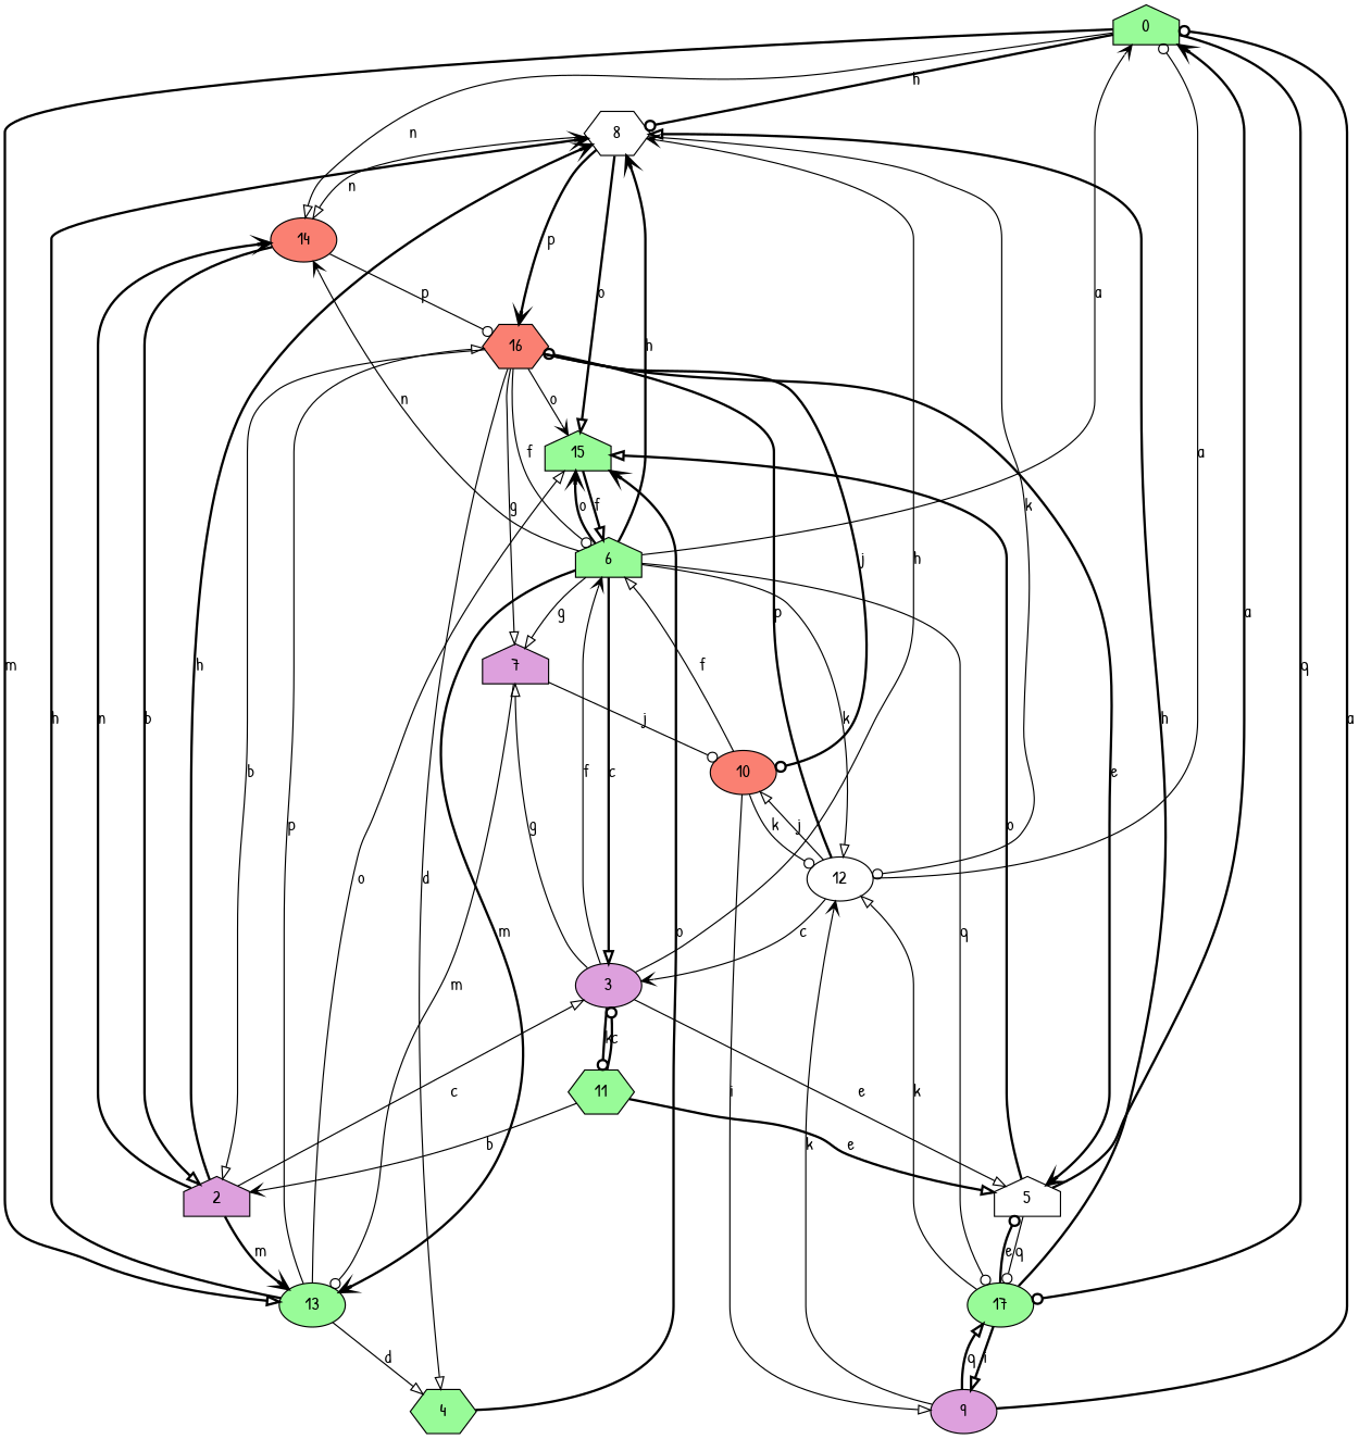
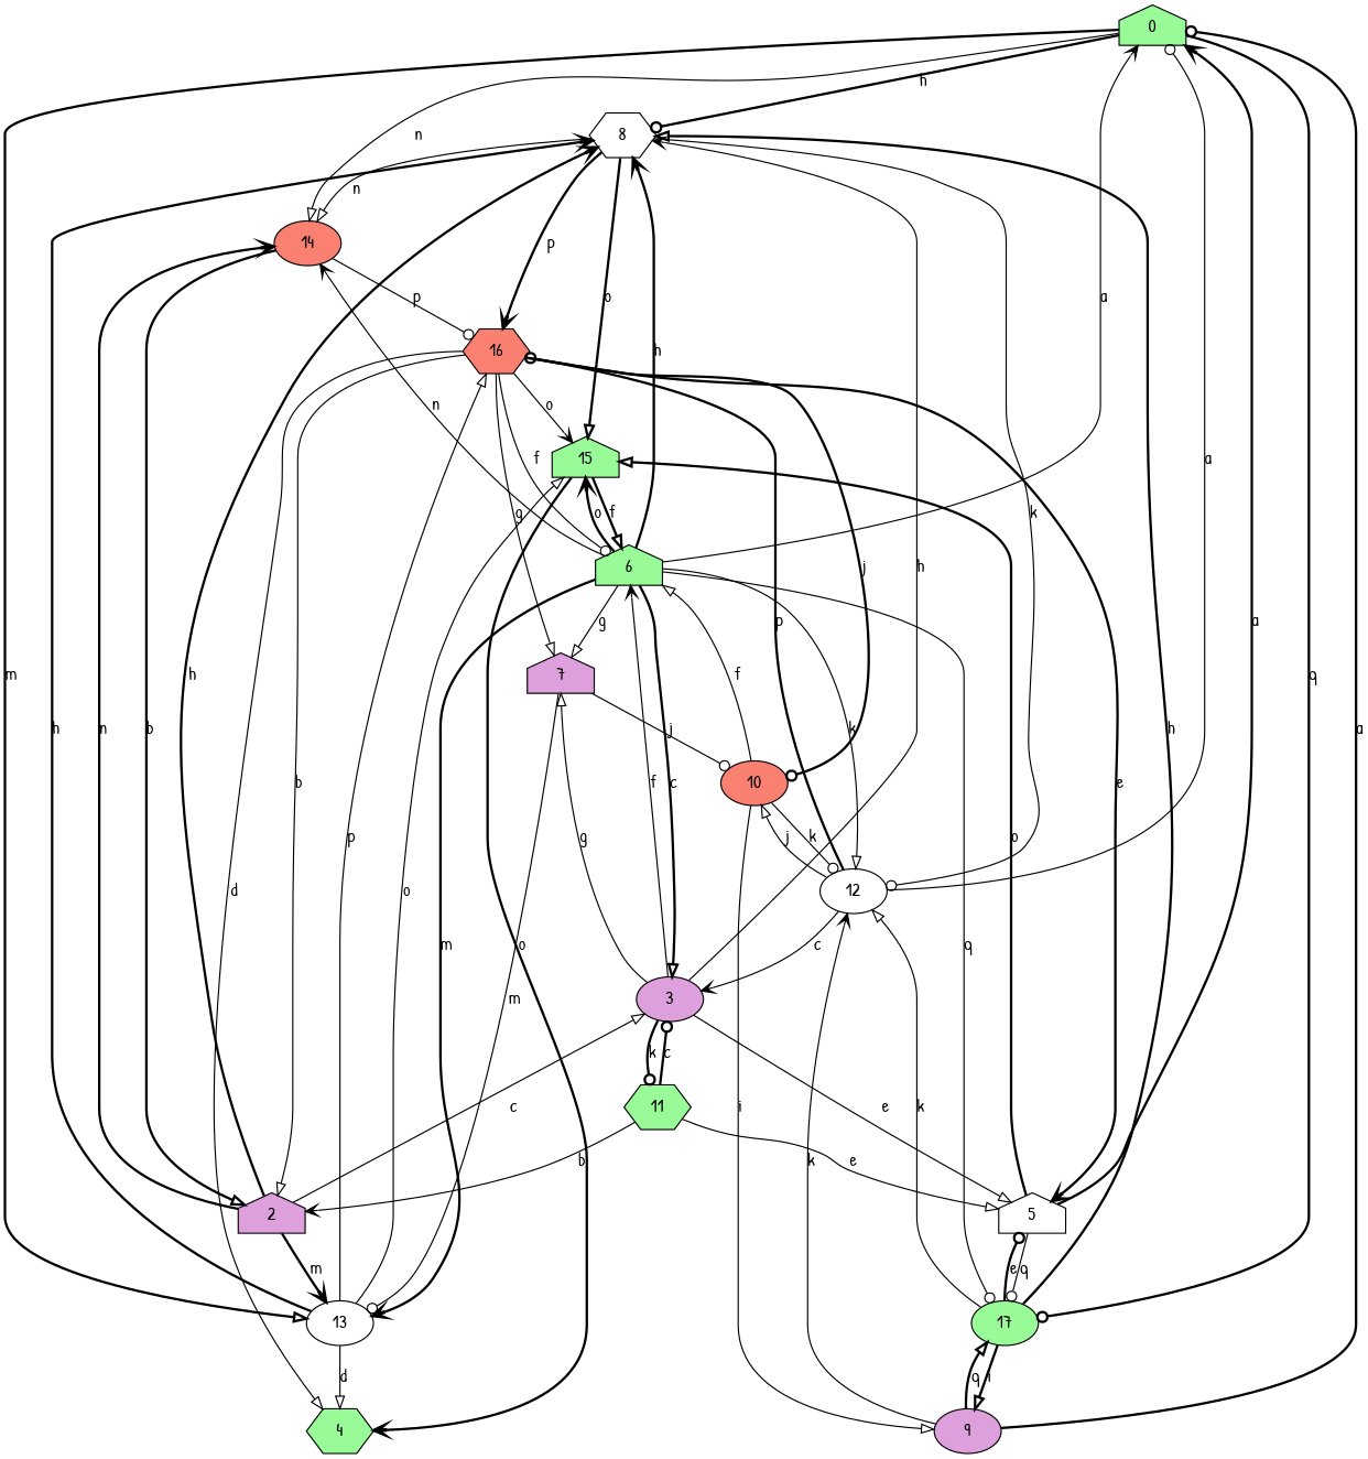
  strict digraph {
    fontname="Patrick Hand"
    node [fillcolor=palegreen fontname="Patrick Hand" shape=ellipse style=filled]
    edge [arrowhead=onormal fontname="Patrick Hand" style=solid]
    0 [shape=house]
    8 [fillcolor=white shape=hexagon]
-   13
+   13 [fillcolor=white]
    14 [fillcolor=salmon]
    17
    15 [shape=house]
    12 [fillcolor=white]
    16 [fillcolor=salmon shape=hexagon]
    4 [shape=hexagon]
    2 [fillcolor=plum shape=house]
    5 [fillcolor=white shape=house]
    9 [fillcolor=plum]
    3 [fillcolor=plum]
    6 [shape=house]
    7 [fillcolor=plum shape=house]
    11 [shape=hexagon]
    10 [fillcolor=salmon]
    0 -> 8 [arrowhead=odot label=h style=bold]
    0 -> 13 [label=m style=bold]
    0 -> 14 [label=n]
    0 -> 17 [arrowhead=odot label=q style=bold]
    8 -> 14 [label=n]
    8 -> 15 [label=o style=bold]
    8 -> 12 [arrowhead=odot label=k]
    8 -> 16 [arrowhead=vee label=p style=bold]
    13 -> 8 [arrowhead=vee label=h style=bold]
    13 -> 15 [label=o]
    13 -> 16 [label=p]
    13 -> 4 [label=d]
    14 -> 16 [arrowhead=odot label=p]
    14 -> 2 [label=b style=bold]
    17 -> 8 [label=h style=bold]
    17 -> 12 [label=k]
    17 -> 5 [arrowhead=odot label=e style=bold]
    17 -> 9 [label=i style=bold]
    15 -> 6 [label=f style=bold]
    12 -> 0 [arrowhead=odot label=a]
    12 -> 16 [arrowhead=odot label=p style=bold]
    12 -> 3 [arrowhead=vee label=c]
    12 -> 10 [label=j]
    16 -> 15 [arrowhead=vee label=o]
    16 -> 4 [label=d]
    16 -> 2 [label=b]
    16 -> 5 [arrowhead=vee label=e style=bold]
    16 -> 6 [arrowhead=odot label=f]
    16 -> 7 [label=g]
    16 -> 10 [arrowhead=odot label=j style=bold]
-   4 -> 15 [arrowhead=vee label=o style=bold]
+   15 -> 4 [arrowhead=vee label=o style=bold]
    2 -> 8 [arrowhead=vee label=h style=bold]
    2 -> 13 [arrowhead=vee label=m style=bold]
    2 -> 14 [arrowhead=vee label=n style=bold]
    2 -> 3 [label=c]
    5 -> 0 [arrowhead=vee label=a style=bold]
    5 -> 17 [arrowhead=odot label=q]
    5 -> 15 [label=o style=bold]
    9 -> 0 [arrowhead=odot label=a style=bold]
    9 -> 17 [label=q style=bold]
    9 -> 12 [arrowhead=vee label=k]
    3 -> 8 [arrowhead=vee label=h]
    3 -> 5 [label=e]
    3 -> 6 [arrowhead=vee label=f]
    3 -> 7 [label=g]
    3 -> 11 [arrowhead=odot label=k style=bold]
    6 -> 0 [arrowhead=vee label=a]
    6 -> 8 [arrowhead=vee label=h style=bold]
    6 -> 13 [arrowhead=vee label=m style=bold]
    6 -> 14 [arrowhead=vee label=n]
    6 -> 17 [arrowhead=odot label=q]
    6 -> 15 [arrowhead=vee label=o style=bold]
    6 -> 12 [label=k]
    6 -> 3 [label=c style=bold]
    6 -> 7 [label=g]
    7 -> 13 [arrowhead=odot label=m]
    7 -> 10 [arrowhead=odot label=j]
    11 -> 2 [arrowhead=vee label=b]
-   11 -> 5 [label=e style=bold]
+   11 -> 5 [label=e]
    11 -> 3 [arrowhead=odot label=c style=bold]
    10 -> 12 [arrowhead=odot label=k]
    10 -> 9 [label=i]
    10 -> 6 [label=f]
  }
